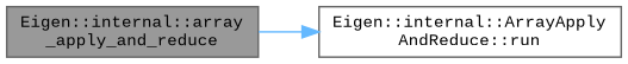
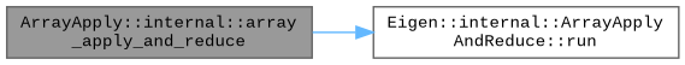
  digraph {
    rankdir=LR
    fontname="Liberation Mono"
    node [fontname="Liberation Mono" fontsize=10 shape=box style=filled]
-   n1 [color=gray40 fillcolor=grey60 fontcolor=black height=0.2 label="Eigen::internal::array\l_apply_and_reduce" width=0.4]
+   n1 [color=gray40 fillcolor=grey60 fontcolor=black height=0.2 label="ArrayApply::internal::array\l_apply_and_reduce" width=0.4]
    n2 [color=grey40 fillcolor=white height=0.2 label="Eigen::internal::ArrayApply\lAndReduce::run" width=0.4]
    n1 -> n2 [color=steelblue1 fontname="Liberation Mono" fontsize=10 labelfontname=Helvetica labelfontsize=10 style=solid]
  }
